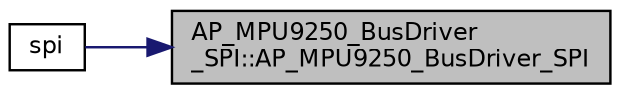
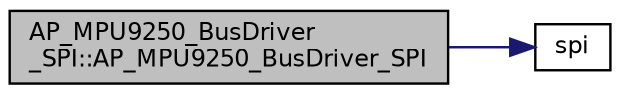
  digraph {
    rankdir=LR
    fontname="DejaVu Sans"
    node [color=black fontname="DejaVu Sans" fontsize=10 shape=record style=filled]
    n1 [fillcolor=grey75 fontcolor=black height=0.2 label="AP_MPU9250_BusDriver\l_SPI::AP_MPU9250_BusDriver_SPI" width=0.4]
    n2 [fillcolor=white height=0.2 label=spi width=0.4]
-   n2 -> n1 [color=midnightblue fontname="DejaVu Sans" fontsize=10 labelfontname=Helvetica labelfontsize=10 style=solid]
+   n1 -> n2 [color=midnightblue fontname="DejaVu Sans" fontsize=10 labelfontname=Helvetica labelfontsize=10 style=solid]
  }
